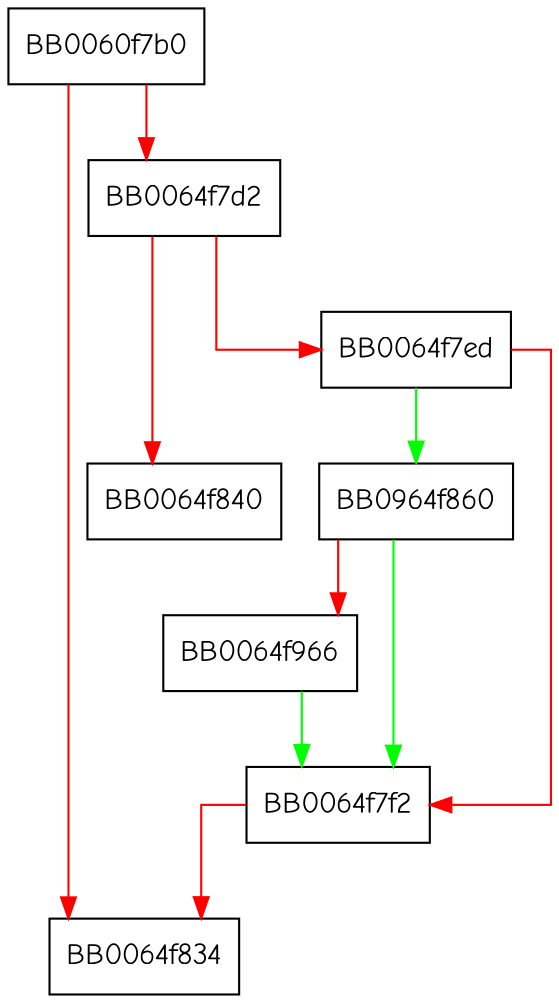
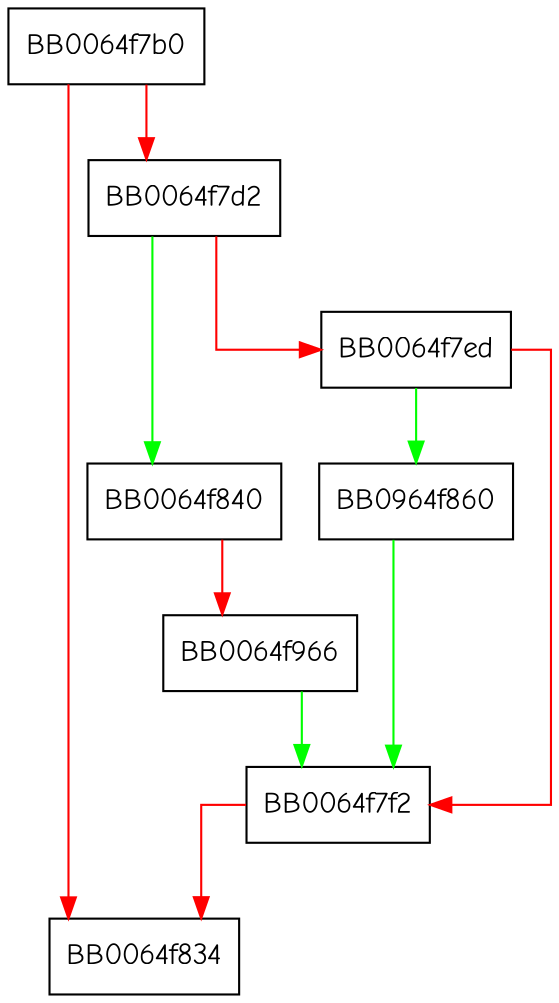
  digraph {
    fontname="Comic Neue"
    splines=ortho
    node [fontname="Comic Neue" shape=box]
    edge [color=red fontname="Comic Neue"]
-   BB0064f7b0 [label=BB0060f7b0]
+   BB0064f7b0
    BB0064f834
    BB0064f7d2
    BB0064f840
    BB0064f7ed
    n6 [label=BB0964f860]
    BB0064f7f2
    n8 [label=BB0064f966]
    BB0064f7b0 -> BB0064f834
    BB0064f7b0 -> BB0064f7d2
-   BB0064f7d2 -> BB0064f840
+   BB0064f7d2 -> BB0064f840 [color=green]
    BB0064f7d2 -> BB0064f7ed
    BB0064f7ed -> n6 [color=green]
    BB0064f7ed -> BB0064f7f2
    n6 -> BB0064f7f2 [color=green]
-   n6 -> n8
+   BB0064f840 -> n8
    BB0064f7f2 -> BB0064f834
    n8 -> BB0064f7f2 [color=green]
  }
